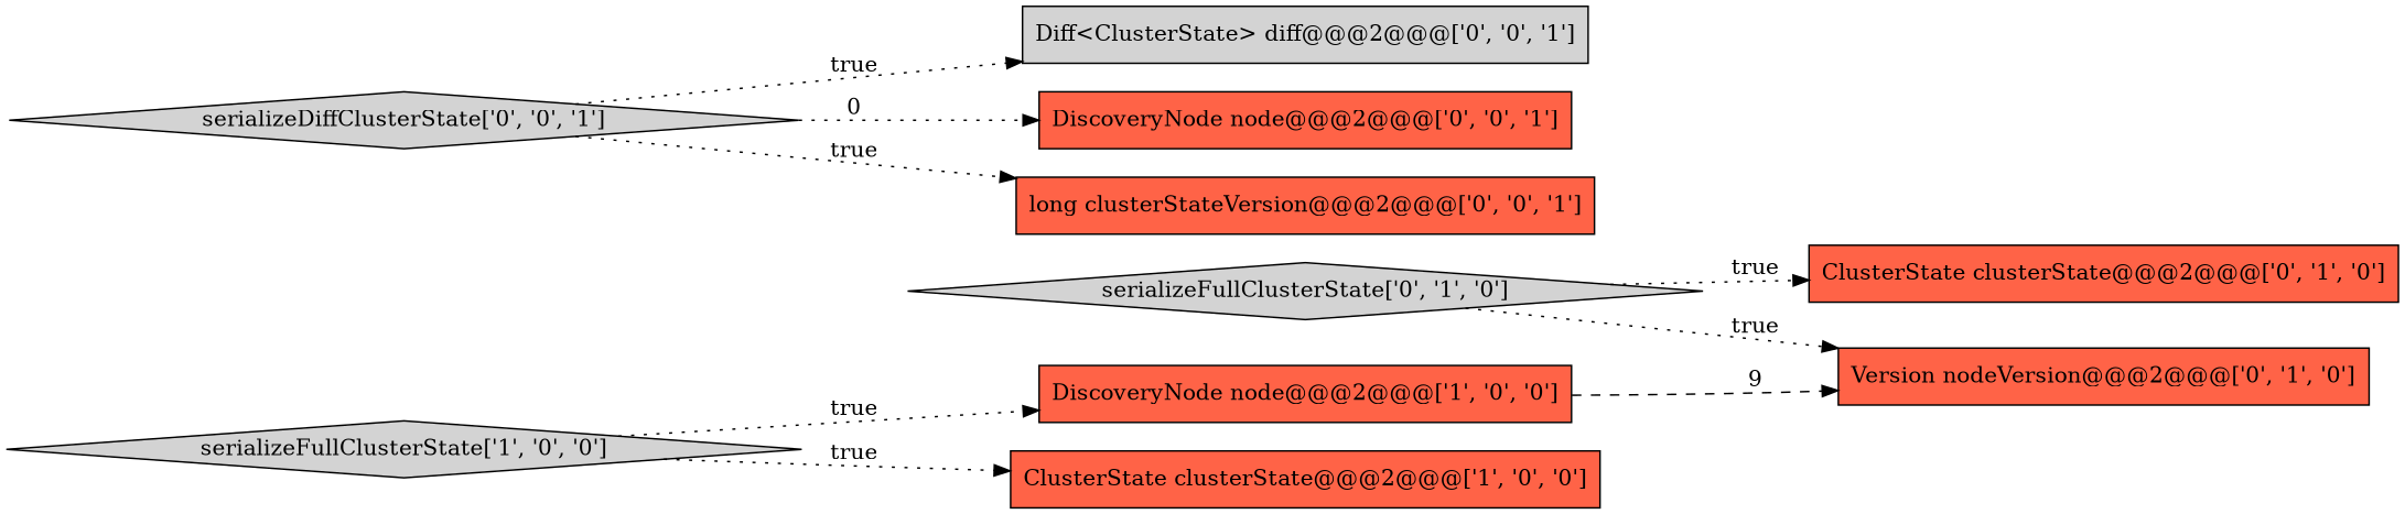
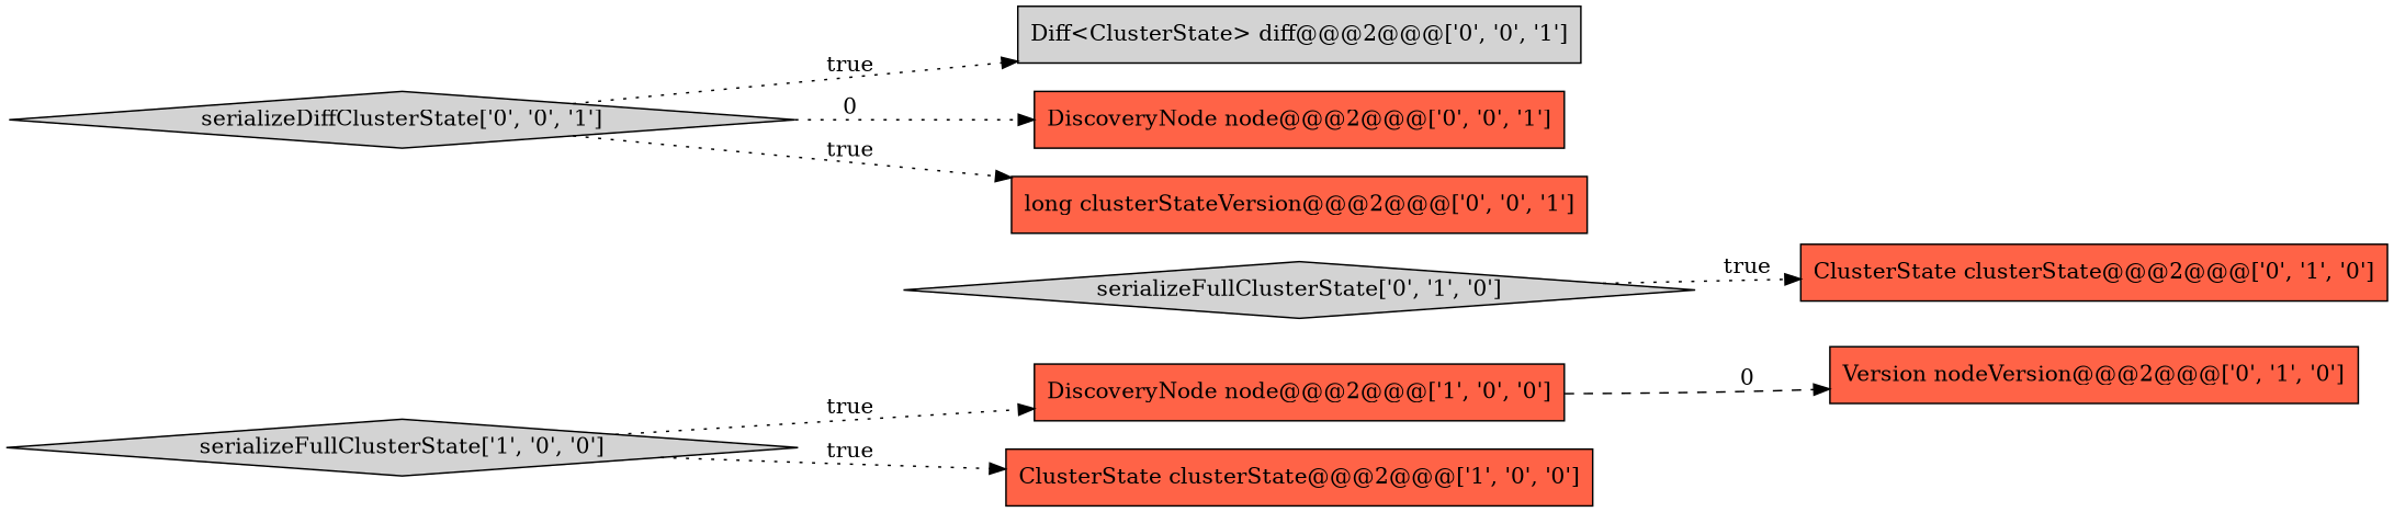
  digraph {
    rankdir=LR
    node [fillcolor=tomato shape=box style=filled]
    edge [style=dotted]
    n1 [label="ClusterState clusterState@@@2@@@['0', '1', '0']"]
    n2 [label="DiscoveryNode node@@@2@@@['1', '0', '0']"]
    n3 [label="Version nodeVersion@@@2@@@['0', '1', '0']"]
    n4 [fillcolor=lightgray label="Diff<ClusterState> diff@@@2@@@['0', '0', '1']"]
    n5 [label="DiscoveryNode node@@@2@@@['0', '0', '1']"]
    n6 [fillcolor=lightgray label="serializeDiffClusterState['0', '0', '1']" shape=diamond]
    n7 [label="long clusterStateVersion@@@2@@@['0', '0', '1']"]
    n8 [fillcolor=lightgray label="serializeFullClusterState['0', '1', '0']" shape=diamond]
    n9 [label="ClusterState clusterState@@@2@@@['1', '0', '0']"]
    n10 [fillcolor=lightgray label="serializeFullClusterState['1', '0', '0']" shape=diamond]
-   n2 -> n3 [label=9 style=dashed]
+   n2 -> n3 [label=0 style=dashed]
    n6 -> n4 [label=true]
    n6 -> n5 [label=0]
    n6 -> n7 [label=true]
    n8 -> n1 [label=true]
-   n8 -> n3 [label=true]
    n10 -> n2 [label=true]
    n10 -> n9 [label=true]
  }
